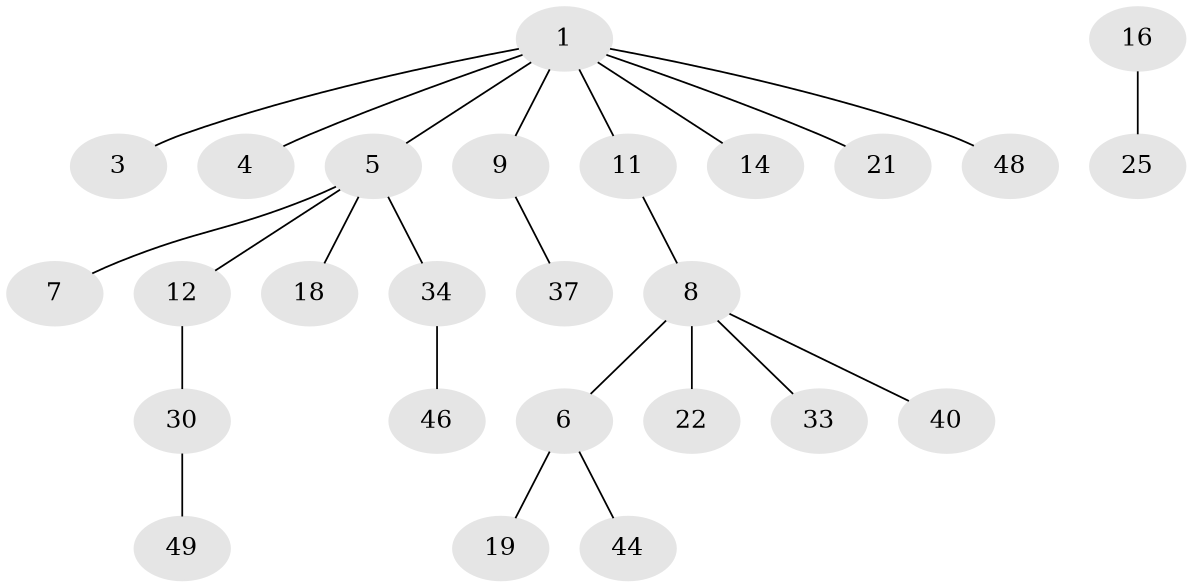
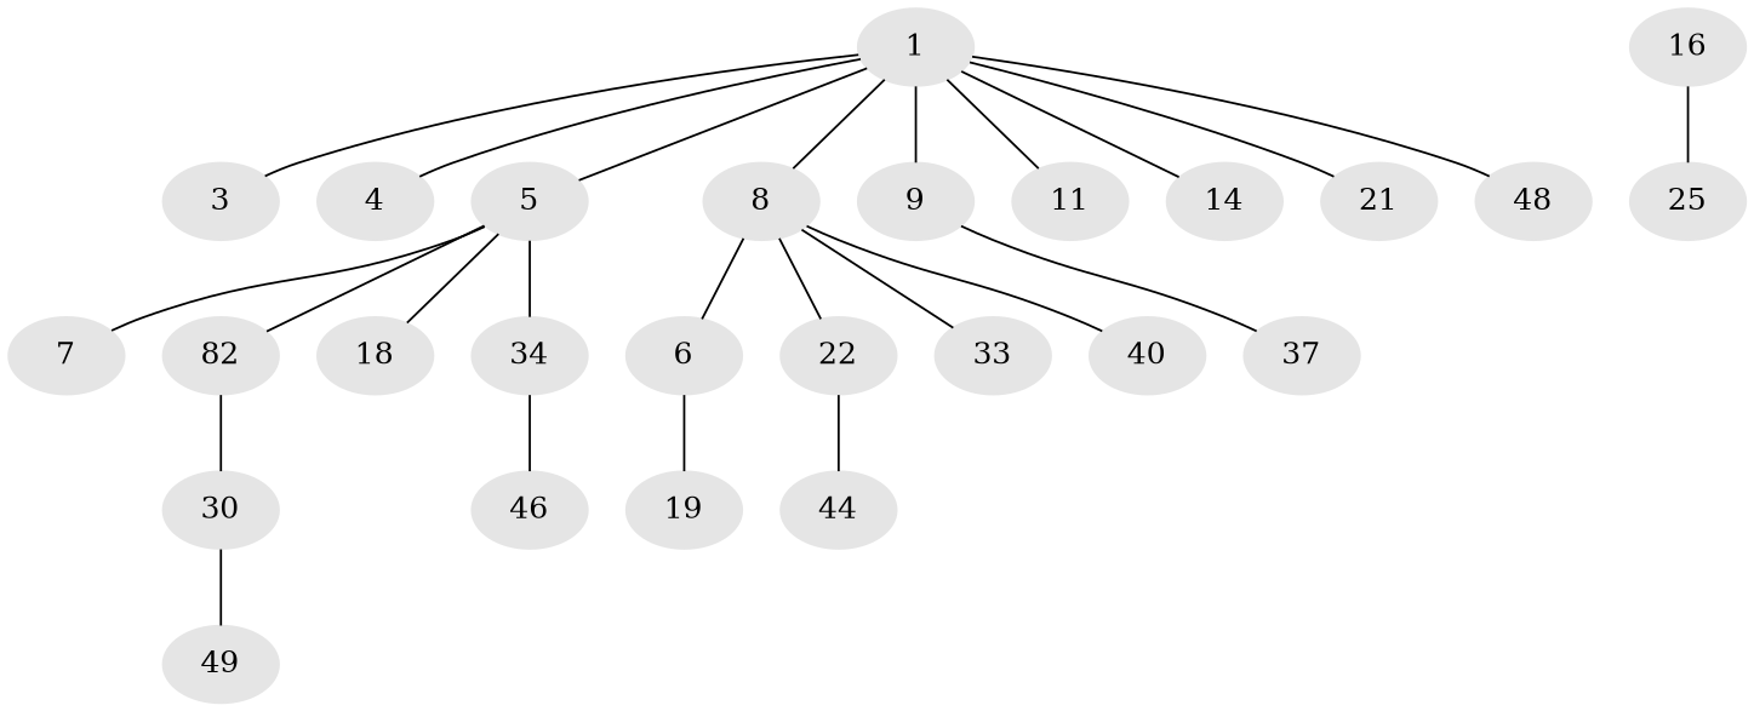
  graph {
    node [color=gray90 style=filled]
    1 [super="+2+10"]
    3 [super="+51"]
    4
    5
    8 [super="+17"]
    9 [super="+23"]
    11 [super="+28+27"]
    14
    21 [super="+29"]
    48
    7 [super="+54"]
-   12 [super="+50"]
+   12 [super="+50" label=82]
    18 [super="+52"]
    34 [super="+39"]
    6 [super="+47+13"]
    19 [super="+32+26"]
    44
    22
    33
    40 [super="+41"]
    37
    30 [super="+36+31"]
    46
    16 [super="+35+20+45"]
    25
    49
    1 -- 3
    1 -- 4
    1 -- 5
-   11 -- 8
+   1 -- 8
    1 -- 9
    1 -- 11
    1 -- 14
    1 -- 21
    1 -- 48
    5 -- 7
    5 -- 12
    5 -- 18
    5 -- 34
    8 -- 6
    8 -- 22
    8 -- 33
    8 -- 40
    9 -- 37
    12 -- 30
    34 -- 46
    6 -- 19
-   6 -- 44
+   22 -- 44
    30 -- 49
    16 -- 25
  }
